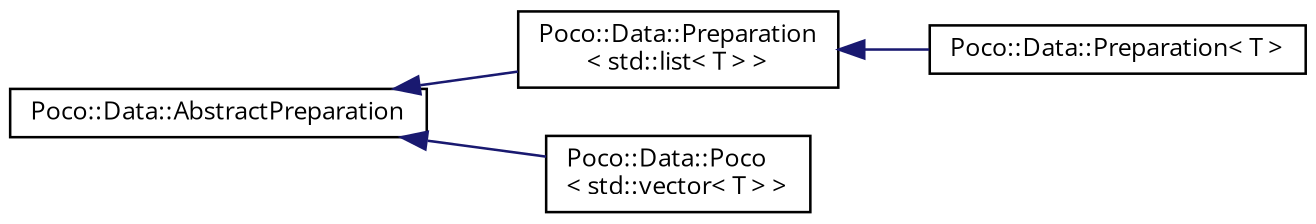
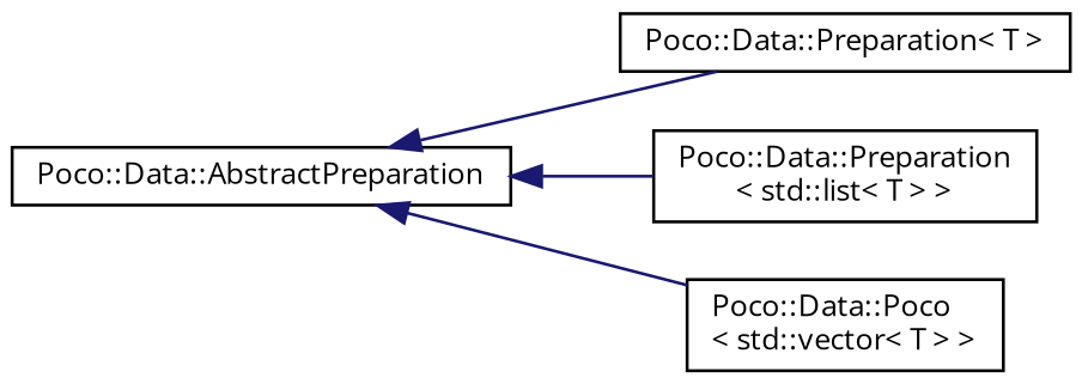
  digraph {
    fontname="Open Sans"
    rankdir=LR
    node [color=black fillcolor=white fontname="Open Sans" fontsize=10 shape=record style=filled]
    edge [color=midnightblue dir=back fontname="Open Sans" fontsize=10 labelfontname=Helvetica labelfontsize=10 style=solid]
    n1 [height=0.2 label="Poco::Data::AbstractPreparation" width=0.4]
    n2 [height=0.2 label="Poco::Data::Preparation\< T \>" width=0.4]
    n3 [height=0.2 label="Poco::Data::Preparation\l\< std::list\< T \> \>" width=0.4]
    n4 [height=0.2 label="Poco::Data::Poco\l\< std::vector\< T \> \>" width=0.4]
-   n3 -> n2
+   n1 -> n2
    n1 -> n3
    n1 -> n4
  }
